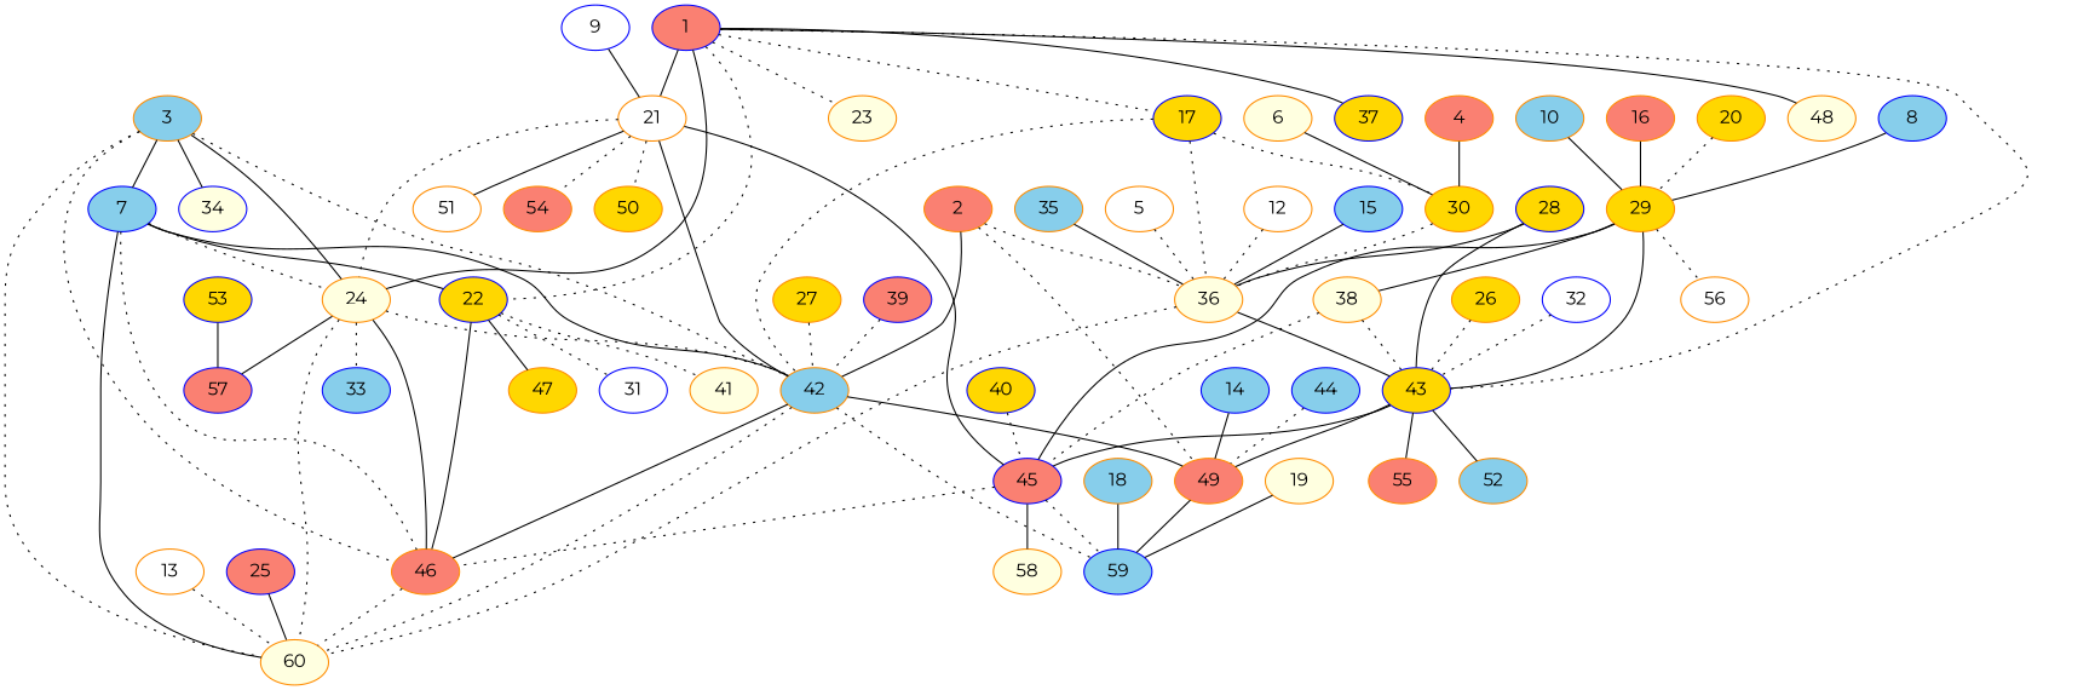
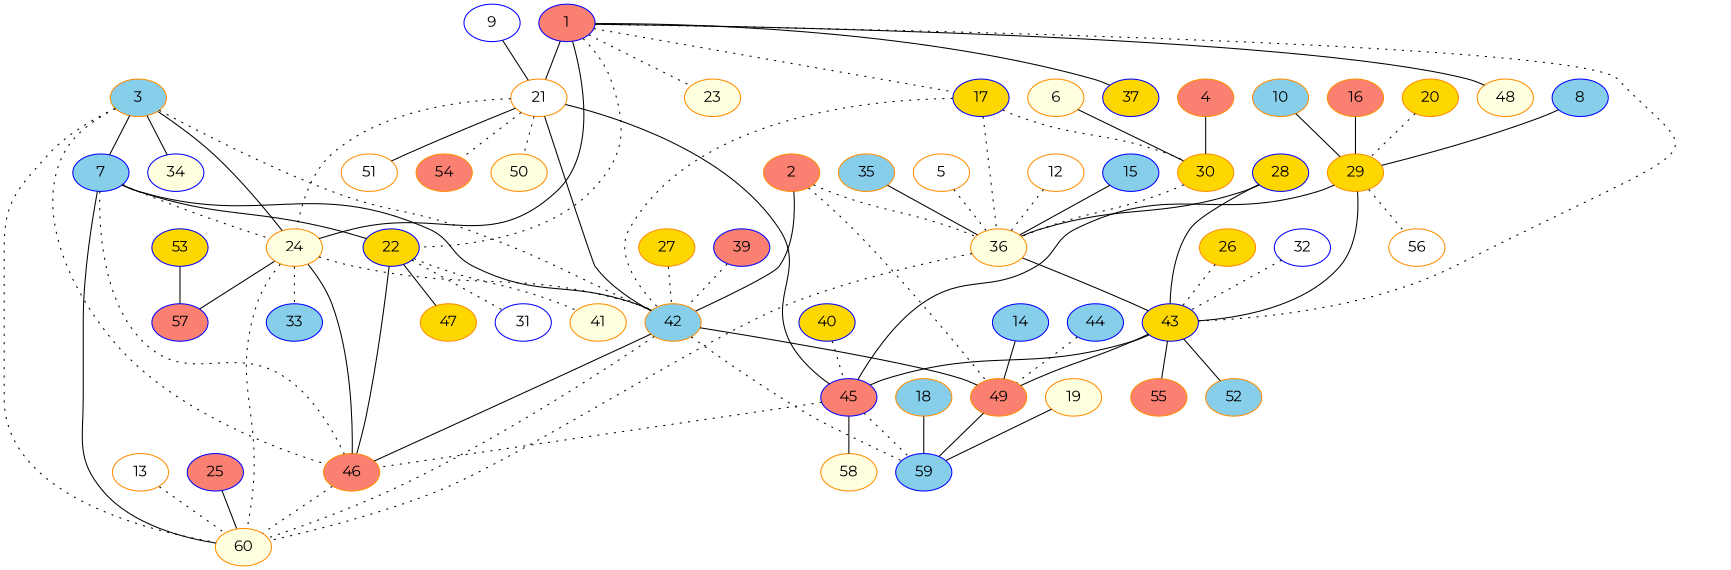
  graph {
    fontname=Montserrat
    node [color=darkorange fillcolor=gold fontname=Montserrat style=filled]
    edge [fontname=Montserrat style=solid weight=1.0]
    1 [color=blue fillcolor=salmon]
    17 [color=blue]
    21 [fillcolor=white]
    22 [color=blue]
    23 [fillcolor=lightyellow]
    24 [fillcolor=lightyellow]
    37 [color=blue]
    43 [color=blue]
    48 [fillcolor=lightyellow]
    36 [fillcolor=lightyellow]
    42 [fillcolor=skyblue]
    30
    45 [color=blue fillcolor=salmon]
-   50
+   50 [fillcolor=lightyellow]
    51 [fillcolor=white]
    54 [fillcolor=salmon]
    46 [fillcolor=salmon]
    31 [color=blue fillcolor=white]
    41 [fillcolor=lightyellow]
    47
    60 [fillcolor=lightyellow]
    33 [color=blue fillcolor=skyblue]
    57 [color=blue fillcolor=salmon]
    49 [fillcolor=salmon]
    52 [fillcolor=skyblue]
    55 [fillcolor=salmon]
    2 [fillcolor=salmon]
    59 [color=blue fillcolor=skyblue]
    3 [fillcolor=skyblue]
    7 [color=blue fillcolor=skyblue]
    34 [color=blue fillcolor=lightyellow]
    4 [fillcolor=salmon]
    5 [fillcolor=white]
    6 [fillcolor=lightyellow]
    8 [color=blue fillcolor=skyblue]
    29
-   38 [fillcolor=lightyellow]
    56 [fillcolor=white]
    9 [color=blue fillcolor=white]
    10 [fillcolor=skyblue]
    12 [fillcolor=white]
    13 [fillcolor=white]
    14 [color=blue fillcolor=skyblue]
    15 [color=blue fillcolor=skyblue]
    16 [fillcolor=salmon]
    18 [fillcolor=skyblue]
    19 [fillcolor=lightyellow]
    20
    58 [fillcolor=lightyellow]
    25 [color=blue fillcolor=salmon]
    26
    27
    28 [color=blue]
    32 [color=blue fillcolor=white]
    35 [fillcolor=skyblue]
    39 [color=blue fillcolor=salmon]
    40 [color=blue]
    44 [color=blue fillcolor=skyblue]
    53 [color=blue]
    1 -- 17 [style=dotted]
    1 -- 21 [weight=8.0]
    1 -- 22 [style=dotted]
    1 -- 23 [style=dotted]
    1 -- 24
    1 -- 37
    1 -- 43 [style=dotted]
    1 -- 48
    17 -- 36 [style=dotted weight=4.0]
    17 -- 42 [style=dotted]
    17 -- 30 [style=dotted]
    21 -- 24 [style=dotted]
    21 -- 42
    21 -- 45
    21 -- 50 [style=dotted]
    21 -- 51
    21 -- 54 [style=dotted]
    22 -- 46
    22 -- 31 [style=dotted]
    22 -- 41 [style=dotted]
    22 -- 47
    24 -- 42 [style=dotted]
    24 -- 46
    24 -- 60 [style=dotted]
    24 -- 33 [style=dotted]
    24 -- 57
    43 -- 45 [weight=3.0]
    43 -- 49
    43 -- 52
    43 -- 55
    36 -- 43
    36 -- 60 [style=dotted]
    42 -- 46
    42 -- 60 [style=dotted]
    42 -- 49 [weight=4.0]
    42 -- 59 [style=dotted]
    30 -- 36 [style=dotted weight=4.0]
    45 -- 46 [style=dotted]
    45 -- 59 [style=dotted]
    45 -- 58
    46 -- 60 [style=dotted]
    49 -- 59
    2 -- 36 [style=dotted]
    2 -- 42
    2 -- 49 [style=dotted weight=4.0]
    3 -- 24
    3 -- 42 [style=dotted]
    3 -- 46 [style=dotted]
    3 -- 60 [style=dotted]
    3 -- 7
    3 -- 34
    7 -- 22
    7 -- 24 [style=dotted]
    7 -- 42
    7 -- 46 [style=dotted]
    7 -- 60
    4 -- 30
    5 -- 36 [style=dotted]
    6 -- 30
    8 -- 29
    29 -- 43
    29 -- 45 [weight=3.0]
-   29 -- 38
    29 -- 56 [style=dotted]
-   38 -- 43 [style=dotted]
-   38 -- 45 [style=dotted weight=3.0]
    9 -- 21
    10 -- 29
    12 -- 36 [style=dotted]
    13 -- 60 [style=dotted]
    14 -- 49
    15 -- 36
    16 -- 29
    18 -- 59
    19 -- 59
    20 -- 29 [style=dotted]
    25 -- 60
    26 -- 43 [style=dotted]
    27 -- 42 [style=dotted]
    28 -- 43
    28 -- 36
    32 -- 43 [style=dotted]
    35 -- 36
    39 -- 42 [style=dotted]
    40 -- 45 [style=dotted]
    44 -- 49 [style=dotted]
    53 -- 57
  }
